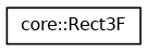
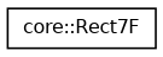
  digraph {
    rankdir=LR
-   n1 [color=black fillcolor=white fontname=Helvetica fontsize=10 height=0.2 label="core::Rect3F" shape=record style=filled width=0.4]
+   n1 [color=black fillcolor=white fontname=Helvetica fontsize=10 height=0.2 label="core::Rect7F" shape=record style=filled width=0.4]
  }
